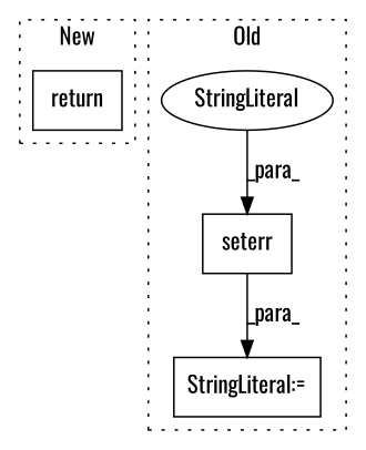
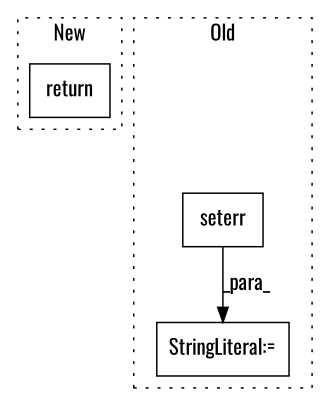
  digraph {
    fontname=Oswald
    node [fontname=Oswald shape=box]
    edge [fontname=Oswald]
    n1 [a=41 l=7 label=return s=17482]
    n2 [a=32 l="7,1" label=seterr s="17452,17467"]
-   n3 [a=45 l=8 label=StringLiteral s=17459 shape=ellipse]
    n4 [a=7 l=1 label="StringLiteral:=" s=17445]
    subgraph cluster_1 {
      label=New
      style=dotted
      n1
    }
    subgraph cluster_2 {
      label=Old
      style=dotted
      n2
-     n3
      n4
    }
    n2 -> n4 [label=_para_]
-   n3 -> n2 [label=_para_]
  }
